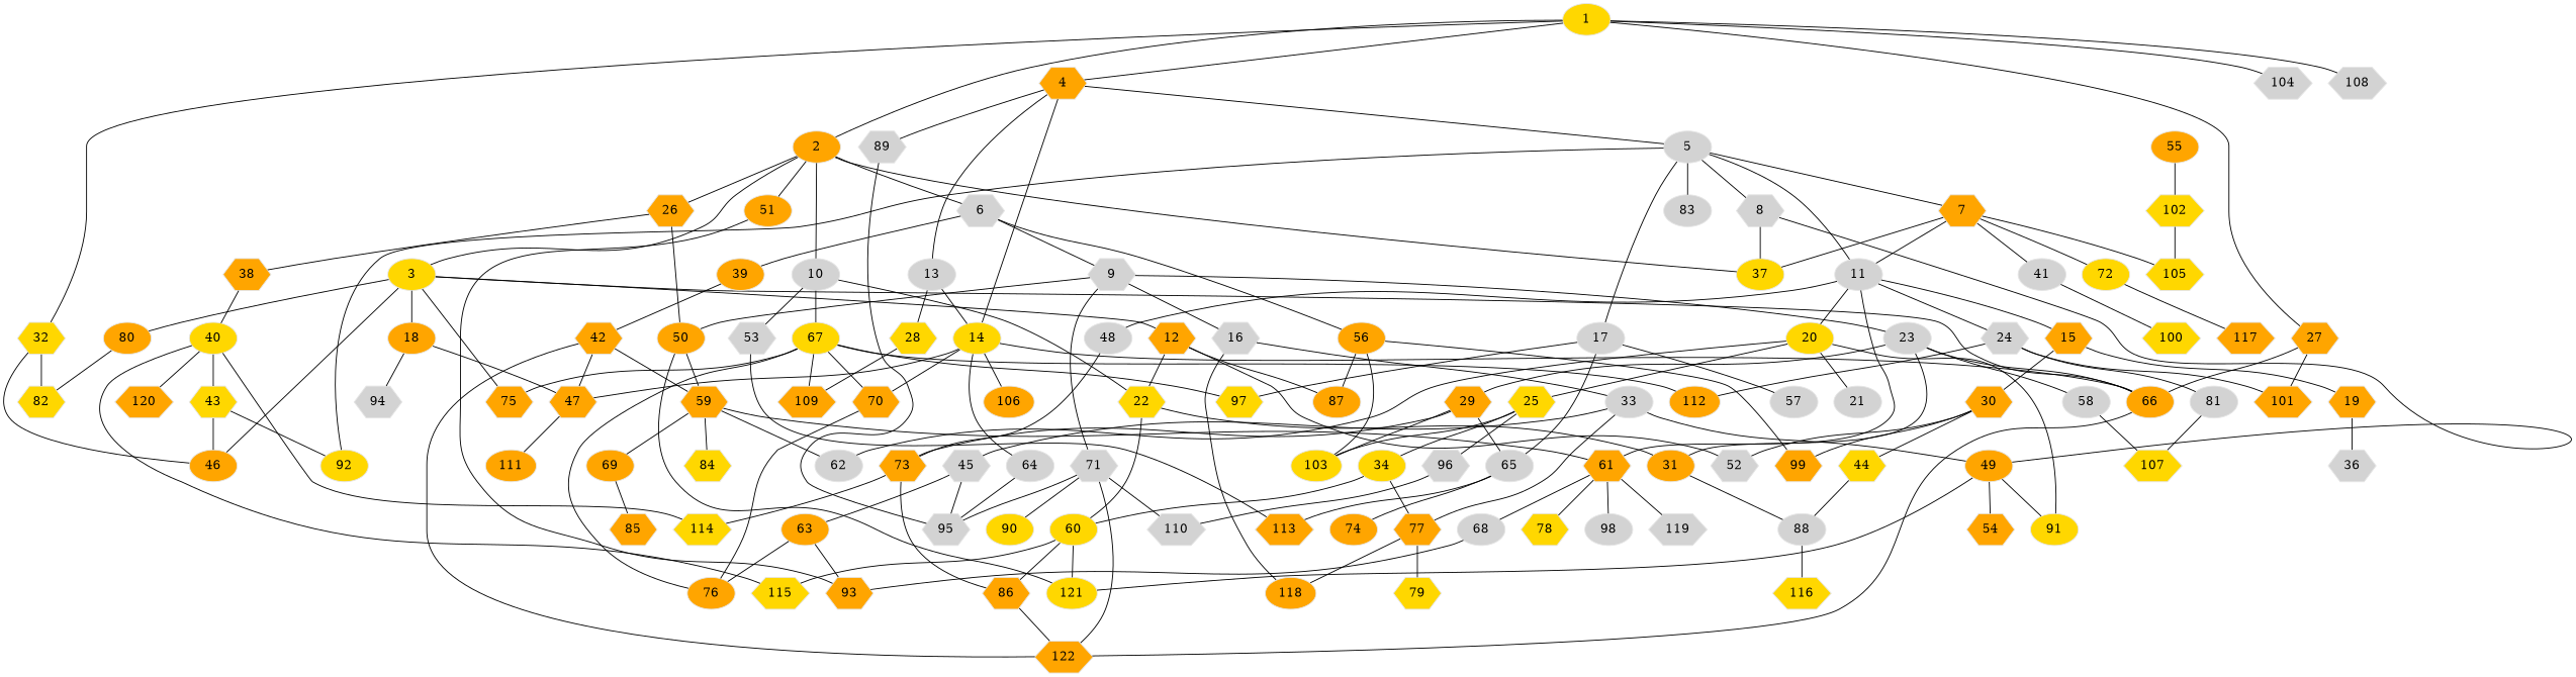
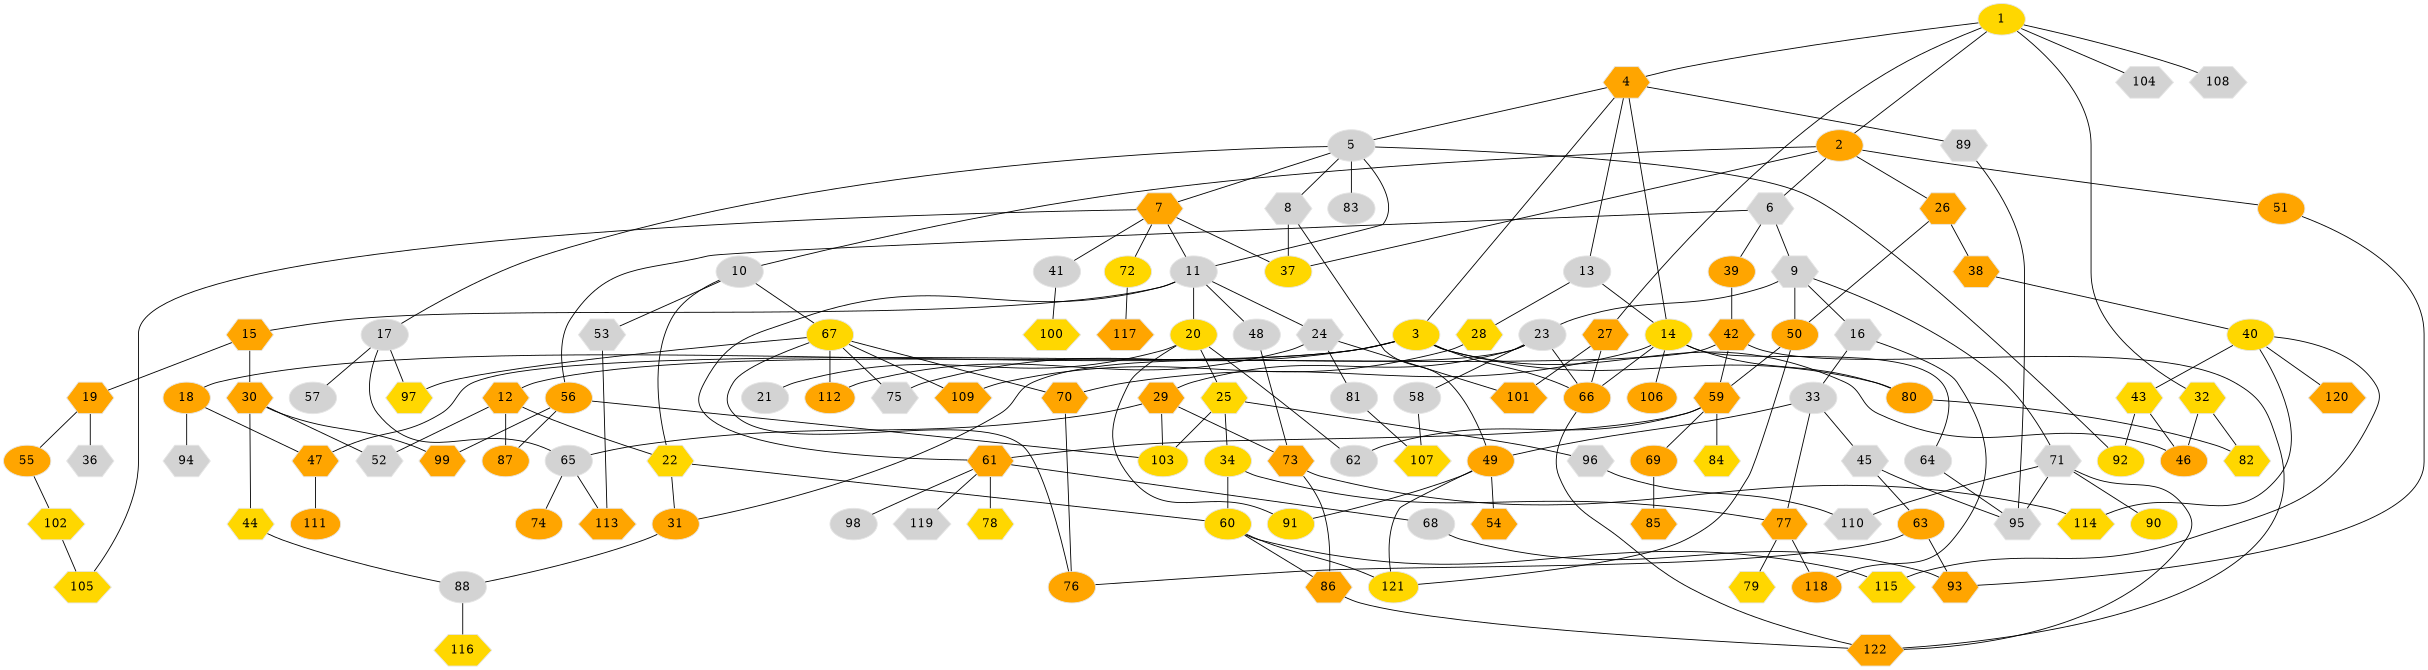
  graph {
    node [color=gray90 fillcolor=orange shape=hexagon style=filled]
    1 [fillcolor=gold shape=ellipse]
    2 [shape=ellipse]
    4
    27
    32 [fillcolor=gold]
    104 [fillcolor=lightgrey]
    108 [fillcolor=lightgrey]
    3 [fillcolor=gold shape=ellipse]
    6 [fillcolor=lightgrey]
    10 [fillcolor=lightgrey shape=ellipse]
    26
    37 [fillcolor=gold shape=ellipse]
    51 [shape=ellipse]
    5 [fillcolor=lightgrey shape=ellipse]
    13 [fillcolor=lightgrey shape=ellipse]
    14 [fillcolor=gold shape=ellipse]
    89 [fillcolor=lightgrey]
    66 [shape=ellipse]
    101
    46 [shape=ellipse]
    82 [fillcolor=gold]
    12
    18 [shape=ellipse]
-   75
+   75 [fillcolor=lightgrey]
    80 [shape=ellipse]
    9 [fillcolor=lightgrey]
    39 [shape=ellipse]
    56 [shape=ellipse]
    22 [fillcolor=gold]
    53 [fillcolor=lightgrey]
    67 [fillcolor=gold shape=ellipse]
    50 [shape=ellipse]
    38
    93
    52 [fillcolor=lightgrey]
    87 [shape=ellipse]
    47
    94 [fillcolor=lightgrey]
    122
    7
    8 [fillcolor=lightgrey]
    11 [fillcolor=lightgrey shape=ellipse]
    17 [fillcolor=lightgrey shape=ellipse]
    83 [fillcolor=lightgrey shape=ellipse]
    92 [fillcolor=gold shape=ellipse]
    28 [fillcolor=gold]
    64 [fillcolor=lightgrey shape=ellipse]
    70
    106 [shape=ellipse]
    95 [fillcolor=lightgrey]
    41 [fillcolor=lightgrey shape=ellipse]
    72 [fillcolor=gold shape=ellipse]
    105 [fillcolor=gold]
    49 [shape=ellipse]
    15
    20 [fillcolor=gold shape=ellipse]
    24 [fillcolor=lightgrey]
    48 [fillcolor=lightgrey shape=ellipse]
    61
    57 [fillcolor=lightgrey shape=ellipse]
    65 [fillcolor=lightgrey shape=ellipse]
    97 [fillcolor=gold]
    16 [fillcolor=lightgrey]
    23 [fillcolor=lightgrey shape=ellipse]
    71 [fillcolor=lightgrey]
    42
    103 [fillcolor=gold shape=ellipse]
    99
    100 [fillcolor=gold]
    117
    91 [fillcolor=gold shape=ellipse]
    121 [fillcolor=gold shape=ellipse]
    54
    33 [fillcolor=lightgrey shape=ellipse]
    118 [shape=ellipse]
    31 [shape=ellipse]
    29
    58 [fillcolor=lightgrey shape=ellipse]
    59
    90 [fillcolor=gold shape=ellipse]
    110 [fillcolor=lightgrey]
    60 [fillcolor=gold shape=ellipse]
    113
    112 [shape=ellipse]
    109
    76 [shape=ellipse]
    19
    30
    21 [fillcolor=lightgrey shape=ellipse]
    25 [fillcolor=gold]
    62 [fillcolor=lightgrey shape=ellipse]
    81 [fillcolor=lightgrey shape=ellipse]
    73
    68 [fillcolor=lightgrey shape=ellipse]
    78 [fillcolor=gold]
    98 [fillcolor=lightgrey shape=ellipse]
    119 [fillcolor=lightgrey]
    36 [fillcolor=lightgrey]
    55 [shape=ellipse]
    44 [fillcolor=gold]
    45 [fillcolor=lightgrey]
    77
    74 [shape=ellipse]
    111 [shape=ellipse]
    102 [fillcolor=gold]
    34 [fillcolor=gold shape=ellipse]
    96 [fillcolor=lightgrey]
    88 [fillcolor=lightgrey shape=ellipse]
    115 [fillcolor=gold]
    86
    107 [fillcolor=gold]
    40 [fillcolor=gold shape=ellipse]
    114 [fillcolor=gold]
    116 [fillcolor=gold]
    63 [shape=ellipse]
    79 [fillcolor=gold]
    43 [fillcolor=gold]
    120
    69 [shape=ellipse]
    84 [fillcolor=gold]
    85
    1 -- 2
    1 -- 4
    1 -- 27
    1 -- 32
    1 -- 104
    1 -- 108
-   2 -- 3
+   4 -- 3
    2 -- 6
    2 -- 10
    2 -- 26
    2 -- 37
    2 -- 51
    4 -- 5
    4 -- 13
    4 -- 14
    4 -- 89
    27 -- 66
    27 -- 101
    32 -- 46
    32 -- 82
    3 -- 66
    3 -- 46
    3 -- 12
    3 -- 18
    3 -- 75
    3 -- 80
    6 -- 9
    6 -- 39
    6 -- 56
    10 -- 22
    10 -- 53
    10 -- 67
    26 -- 50
    26 -- 38
    51 -- 93
    5 -- 7
    5 -- 8
    5 -- 11
    5 -- 17
    5 -- 83
    5 -- 92
    13 -- 14
    13 -- 28
    14 -- 66
-   14 -- 47
+   14 -- 80
    14 -- 64
    14 -- 70
    14 -- 106
    89 -- 95
    66 -- 122
    12 -- 22
    12 -- 52
    12 -- 87
    18 -- 47
    18 -- 94
    80 -- 82
    9 -- 50
    9 -- 16
    9 -- 23
    9 -- 71
    39 -- 42
    56 -- 87
    56 -- 103
    56 -- 99
    22 -- 31
    22 -- 60
    53 -- 113
    67 -- 75
    67 -- 70
    67 -- 97
    67 -- 112
    67 -- 109
    67 -- 76
    50 -- 121
    50 -- 59
    38 -- 40
    47 -- 111
    7 -- 37
    7 -- 11
    7 -- 41
    7 -- 72
    7 -- 105
    8 -- 37
    8 -- 49
    11 -- 15
    11 -- 20
    11 -- 24
    11 -- 48
    11 -- 61
    17 -- 57
    17 -- 65
    17 -- 97
    28 -- 109
    64 -- 95
    70 -- 76
    41 -- 100
    72 -- 117
    49 -- 91
    49 -- 121
    49 -- 54
    15 -- 19
    15 -- 30
    20 -- 91
    20 -- 21
    20 -- 25
    20 -- 62
    24 -- 101
    24 -- 112
    24 -- 81
    48 -- 73
    61 -- 68
    61 -- 78
    61 -- 98
    61 -- 119
    65 -- 113
    65 -- 74
    16 -- 33
    16 -- 118
    23 -- 66
    23 -- 31
    23 -- 29
    23 -- 58
    71 -- 122
    71 -- 95
    71 -- 90
    71 -- 110
    42 -- 47
    42 -- 122
    42 -- 59
    33 -- 49
    33 -- 45
    33 -- 77
    31 -- 88
    29 -- 65
    29 -- 103
    29 -- 73
    58 -- 107
    59 -- 61
    59 -- 62
    59 -- 69
    59 -- 84
    60 -- 121
    60 -- 115
    60 -- 86
    19 -- 36
+   19 -- 55
    30 -- 52
    30 -- 99
    30 -- 44
    25 -- 103
    25 -- 34
    25 -- 96
    81 -- 107
    73 -- 86
    73 -- 114
    68 -- 93
    55 -- 102
    44 -- 88
    45 -- 95
    45 -- 63
    77 -- 118
    77 -- 79
    102 -- 105
    34 -- 60
    34 -- 77
    96 -- 110
    88 -- 116
    86 -- 122
    40 -- 115
    40 -- 114
    40 -- 43
    40 -- 120
    63 -- 93
    63 -- 76
    43 -- 46
    43 -- 92
    69 -- 85
  }
